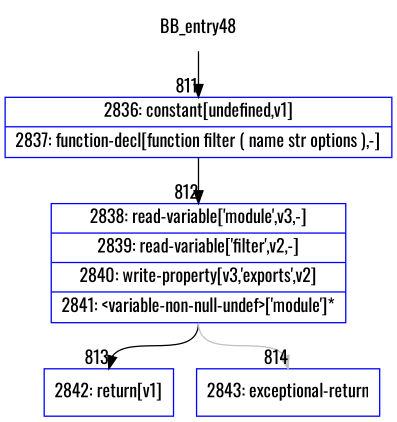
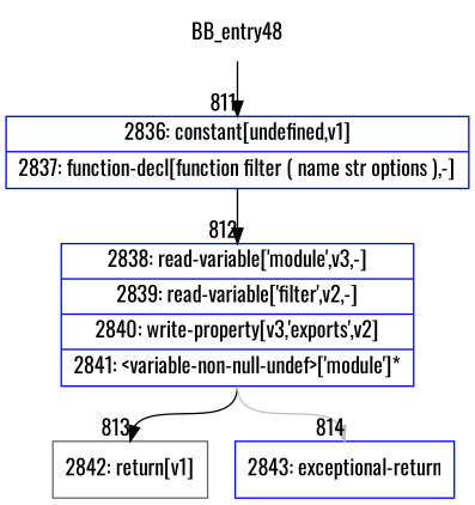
  digraph {
    fontname=Oswald
    rankdir=TD
    node [color=blue fontname=Oswald shape=record]
    edge [fontname=Oswald headport=n tailport=s]
    n1 [color=gray40 label=BB_entry48 shape=none]
    n2 [label="{2836: constant[undefined,v1]|2837: function-decl[function filter ( name str options ),-]}"]
    n3 [label="{2838: read-variable['module',v3,-]|2839: read-variable['filter',v2,-]|2840: write-property[v3,'exports',v2]|2841: \<variable-non-null-undef\>['module']*}"]
-   n4 [label="{2842: return[v1]}"]
+   n4 [color=gray40 label="{2842: return[v1]}"]
    n5 [label="{2843: exceptional-return}"]
    n1 -> n2 [headlabel="    811"]
    n2 -> n3 [headlabel="      812"]
    n3 -> n4 [headlabel="      813"]
    n3 -> n5 [color=gray headlabel="      814"]
  }
